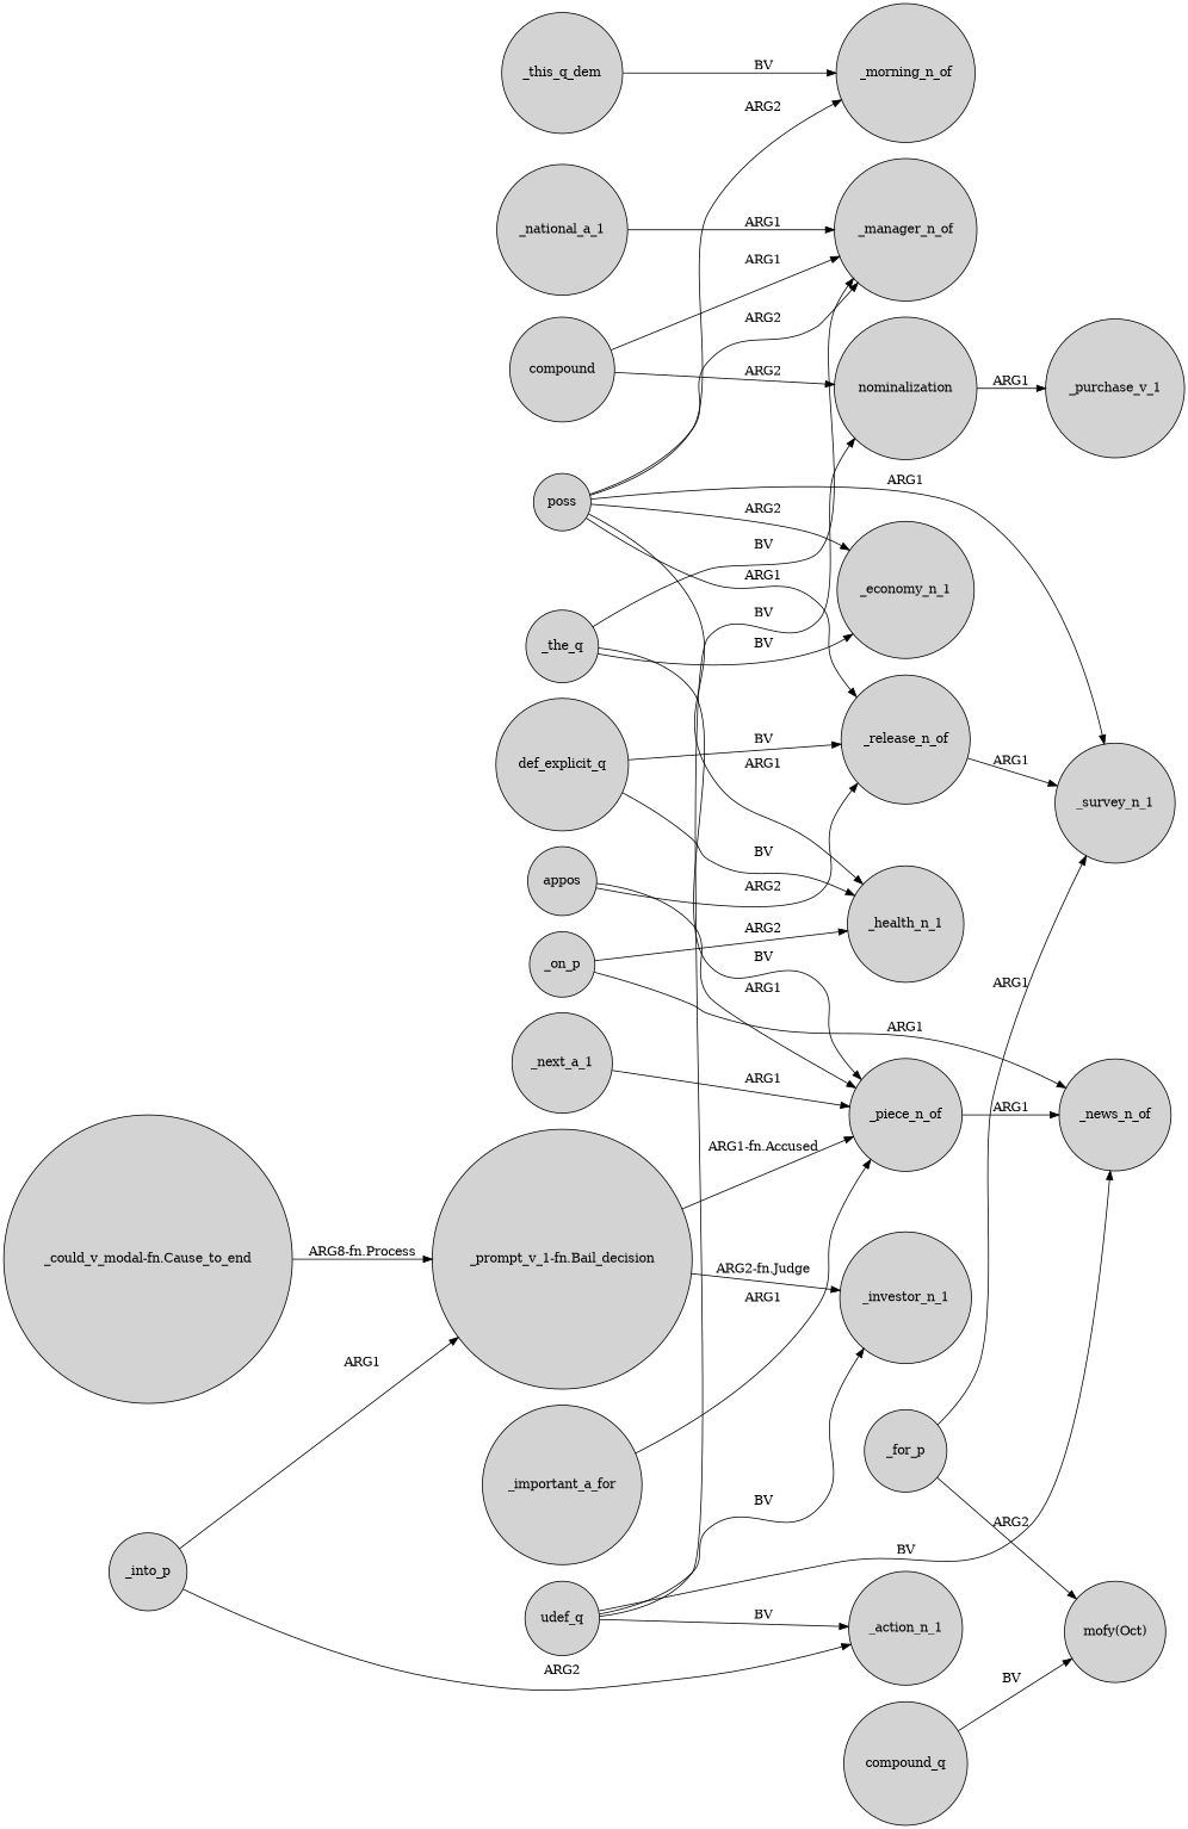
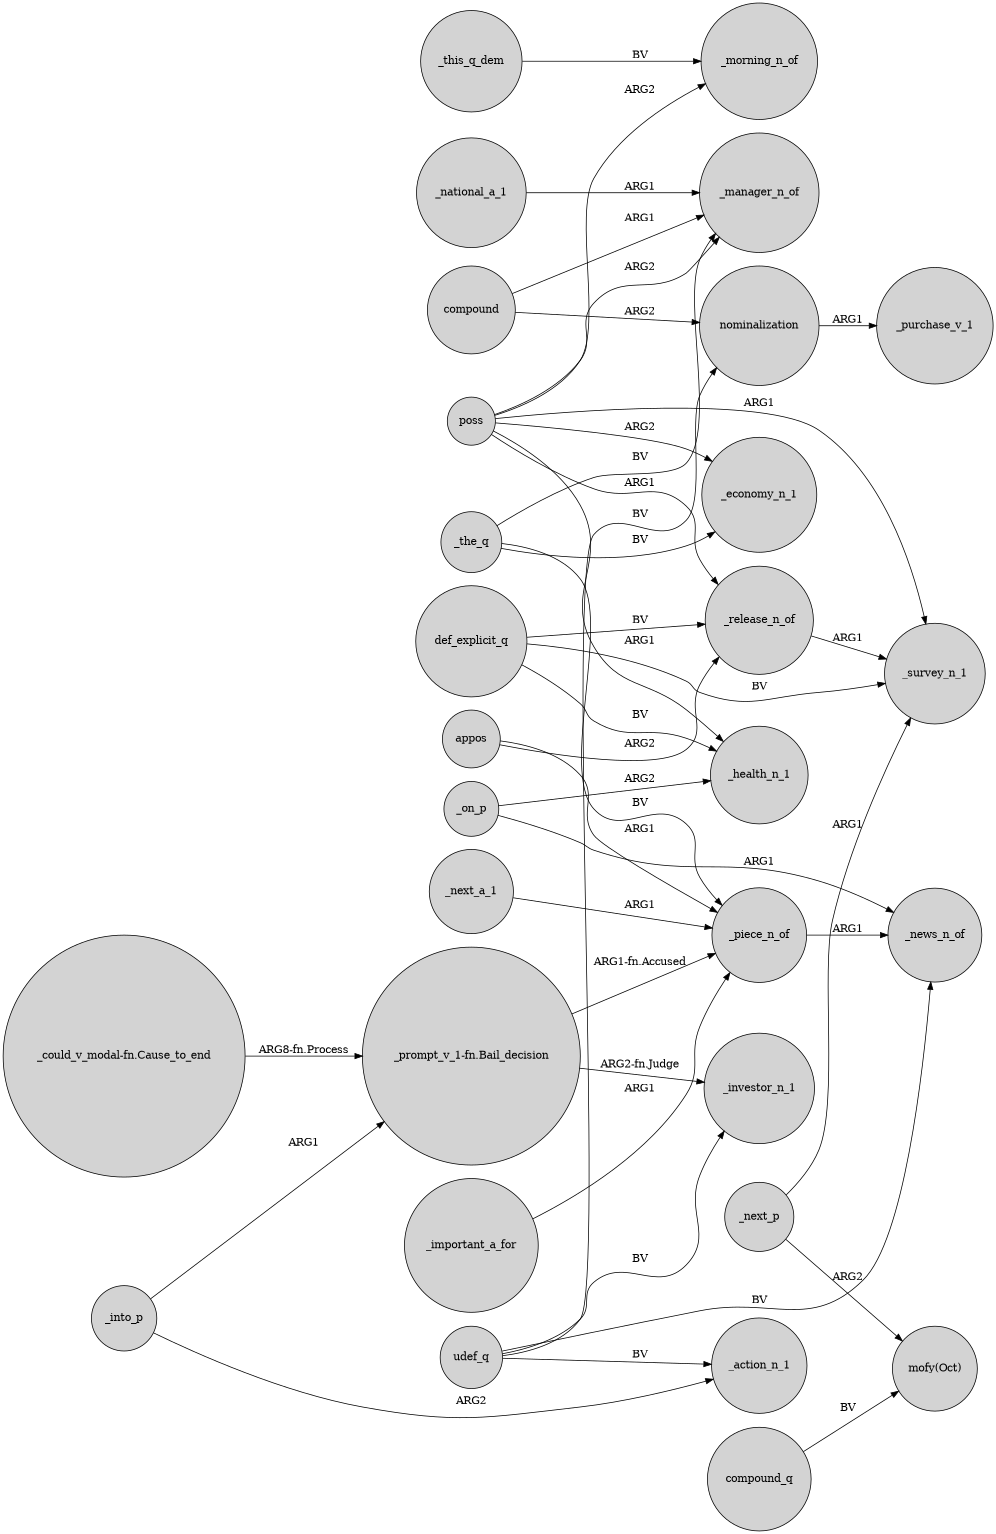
  digraph {
    rankdir=LR
    node [shape=circle style=filled]
    udef_q
    _news_n_of
    nominalization
    _action_n_1
    _investor_n_1
    _purchase_v_1
    poss
    _morning_n_of
    _survey_n_1
    _health_n_1
    _manager_n_of
    _economy_n_1
    _release_n_of
    def_explicit_q
    _the_q
    _piece_n_of
    _next_a_1
    _into_p
    "_prompt_v_1-fn.Bail_decision"
    appos
    _important_a_for
-   _for_p
+   _for_p [label=_next_p]
    "mofy(Oct)"
    compound
    _on_p
    _national_a_1
    "_could_v_modal-fn.Cause_to_end"
    n28 [label=compound_q]
    _this_q_dem
    udef_q -> _news_n_of [label=BV]
    udef_q -> nominalization [label=BV]
    udef_q -> _action_n_1 [label=BV]
    udef_q -> _investor_n_1 [label=BV]
    nominalization -> _purchase_v_1 [label=ARG1]
    poss -> _morning_n_of [label=ARG2]
    poss -> _survey_n_1 [label=ARG1]
    poss -> _health_n_1 [label=ARG1]
    poss -> _manager_n_of [label=ARG2]
    poss -> _economy_n_1 [label=ARG2]
    poss -> _release_n_of [label=ARG1]
    _release_n_of -> _survey_n_1 [label=ARG1]
+   def_explicit_q -> _survey_n_1 [label=BV]
    def_explicit_q -> _health_n_1 [label=BV]
    def_explicit_q -> _release_n_of [label=BV]
    _the_q -> _manager_n_of [label=BV]
    _the_q -> _economy_n_1 [label=BV]
    _the_q -> _piece_n_of [label=BV]
    _piece_n_of -> _news_n_of [label=ARG1]
    _next_a_1 -> _piece_n_of [label=ARG1]
    _into_p -> _action_n_1 [label=ARG2]
    _into_p -> "_prompt_v_1-fn.Bail_decision" [label=ARG1]
    "_prompt_v_1-fn.Bail_decision" -> _investor_n_1 [label="ARG2-fn.Judge"]
    "_prompt_v_1-fn.Bail_decision" -> _piece_n_of [label="ARG1-fn.Accused"]
    appos -> _release_n_of [label=ARG2]
    appos -> _piece_n_of [label=ARG1]
    _important_a_for -> _piece_n_of [label=ARG1]
    _for_p -> _survey_n_1 [label=ARG1]
    _for_p -> "mofy(Oct)" [label=ARG2]
    compound -> nominalization [label=ARG2]
    compound -> _manager_n_of [label=ARG1]
    _on_p -> _news_n_of [label=ARG1]
    _on_p -> _health_n_1 [label=ARG2]
    _national_a_1 -> _manager_n_of [label=ARG1]
    "_could_v_modal-fn.Cause_to_end" -> "_prompt_v_1-fn.Bail_decision" [label="ARG8-fn.Process"]
    n28 -> "mofy(Oct)" [label=BV]
    _this_q_dem -> _morning_n_of [label=BV]
  }
